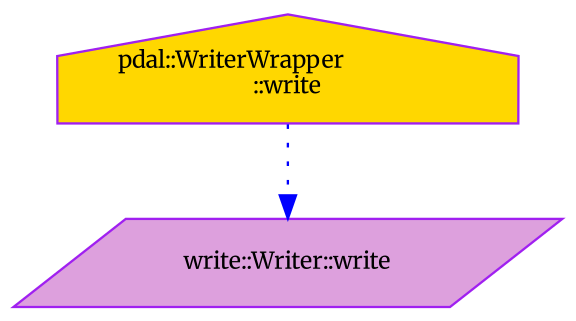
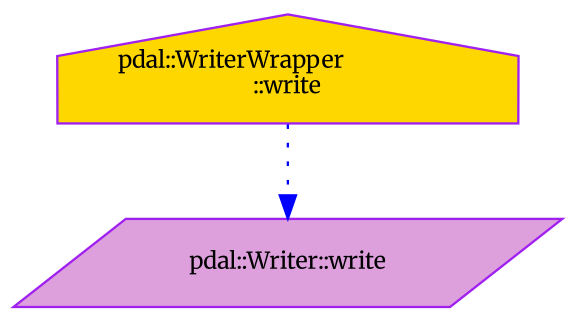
  digraph {
    rankdir=TB
    fontname=Merriweather
    node [color=purple fontname=Merriweather fontsize=10 style=filled]
    n1 [fillcolor=gold fontcolor=black height=0.2 label="pdal::WriterWrapper\l::write" shape=house width=0.4]
-   n2 [fillcolor=plum height=0.2 label="write::Writer::write" shape=parallelogram width=0.4]
+   n2 [fillcolor=plum height=0.2 label="pdal::Writer::write" shape=parallelogram width=0.4]
    n1 -> n2 [color=blue fontname=Merriweather fontsize=10 labelfontname=Helvetica labelfontsize=10 style=dotted]
  }
